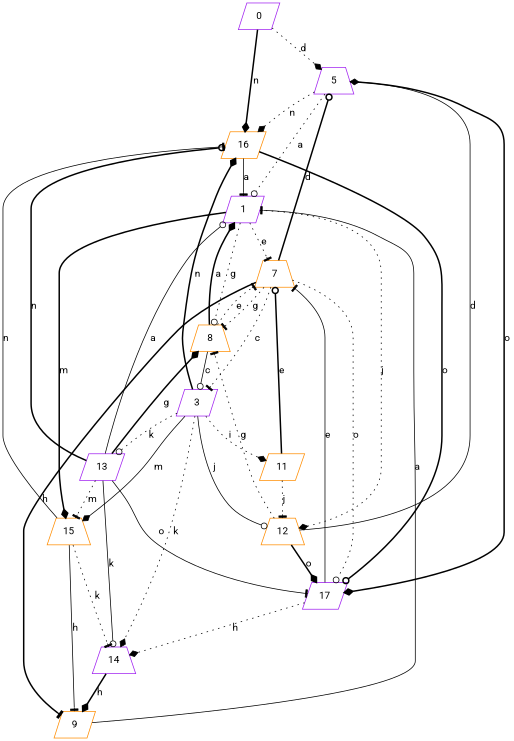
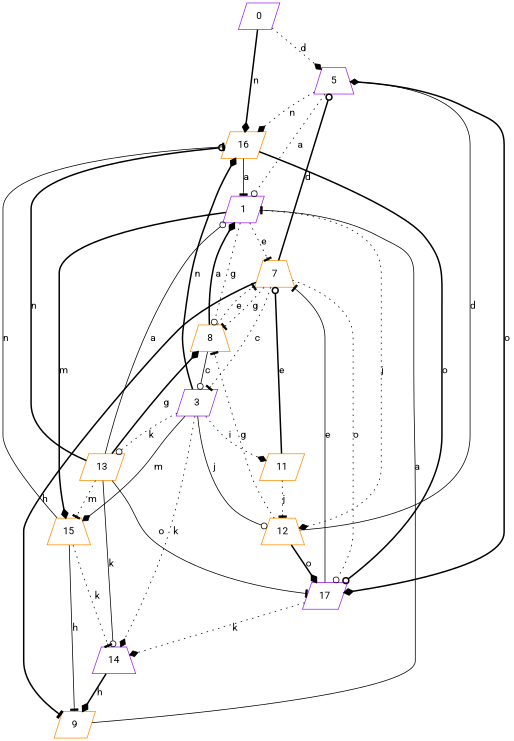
  strict digraph {
    fontname=Roboto
    node [color=darkorange fontname=Roboto shape=parallelogram]
    edge [arrowhead=diamond fontname=Roboto style=dotted]
    0 [color=purple]
    5 [color=purple shape=trapezium]
    16
    1 [color=purple]
    17 [color=purple]
    7 [shape=trapezium]
    8 [shape=trapezium]
    12 [shape=trapezium]
    15 [shape=trapezium]
    3 [color=purple]
    9
    14 [color=purple shape=trapezium]
    11
-   13 [color=purple]
+   13
    0 -> 5 [label=d]
    0 -> 16 [label=n style=bold]
    5 -> 16 [label=n]
    5 -> 1 [arrowhead=odot label=a]
    5 -> 17 [label=o style=bold]
    16 -> 1 [arrowhead=tee label=a style=solid]
    16 -> 17 [arrowhead=odot label=o style=bold]
    1 -> 7 [arrowhead=tee label=e]
    1 -> 8 [arrowhead=odot label=g]
    1 -> 12 [label=j]
    1 -> 15 [label=m style=bold]
    17 -> 7 [arrowhead=tee label=e style=solid]
-   17 -> 14 [label=h]
+   17 -> 14 [label=k]
    7 -> 5 [arrowhead=odot label=d style=bold]
    7 -> 17 [arrowhead=odot label=o]
    7 -> 8 [arrowhead=tee label=g]
    7 -> 3 [arrowhead=tee label=c]
    7 -> 9 [arrowhead=tee label=h style=bold]
    8 -> 1 [label=a style=bold]
    8 -> 7 [arrowhead=tee label=e]
    8 -> 3 [arrowhead=odot label=c style=solid]
    12 -> 5 [label=d style=solid]
    12 -> 17 [label=o style=bold]
    12 -> 8 [arrowhead=tee label=g]
    15 -> 16 [arrowhead=tee label=n style=solid]
    15 -> 9 [arrowhead=tee label=h style=solid]
    15 -> 14 [arrowhead=tee label=k]
    3 -> 16 [label=n style=bold]
    3 -> 12 [arrowhead=odot label=j style=solid]
    3 -> 15 [label=m style=solid]
    3 -> 14 [label=k]
    3 -> 11 [label=i]
    3 -> 13 [arrowhead=odot label=k]
    9 -> 1 [arrowhead=tee label=a style=solid]
    14 -> 9 [label=h style=bold]
    11 -> 7 [arrowhead=odot label=e style=bold]
    11 -> 12 [arrowhead=tee label=j]
    13 -> 16 [arrowhead=odot label=n style=bold]
    13 -> 1 [arrowhead=odot label=a style=solid]
    13 -> 17 [arrowhead=tee label=o style=solid]
    13 -> 8 [label=g style=bold]
    13 -> 15 [arrowhead=tee label=m]
    13 -> 14 [arrowhead=odot label=k style=solid]
  }
